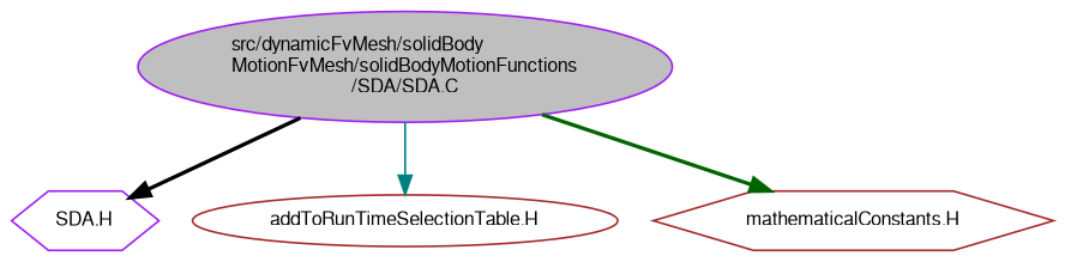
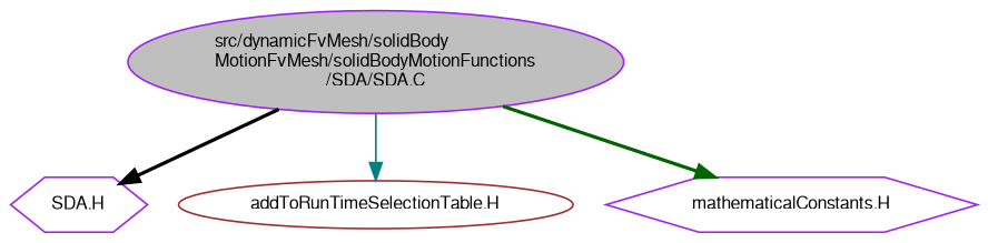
  digraph {
    node [color=purple fontname=FreeSans fontsize=10 shape=ellipse]
    edge [fontname=FreeSans fontsize=10 labelfontname=FreeSans labelfontsize=10 style=bold]
    n1 [fillcolor=grey75 fontcolor=black height=0.2 label="src/dynamicFvMesh/solidBody\lMotionFvMesh/solidBodyMotionFunctions\l/SDA/SDA.C" style=filled width=0.4]
    n2 [height=0.2 label="SDA.H" shape=hexagon width=0.4]
    n3 [color=brown height=0.2 label="addToRunTimeSelectionTable.H" width=0.4]
-   n4 [color=brown height=0.2 label="mathematicalConstants.H" shape=hexagon width=0.4]
+   n4 [height=0.2 label="mathematicalConstants.H" shape=hexagon width=0.4]
    n1 -> n2 [color=black]
    n1 -> n3 [color=teal style=solid]
    n1 -> n4 [color=darkgreen]
  }
